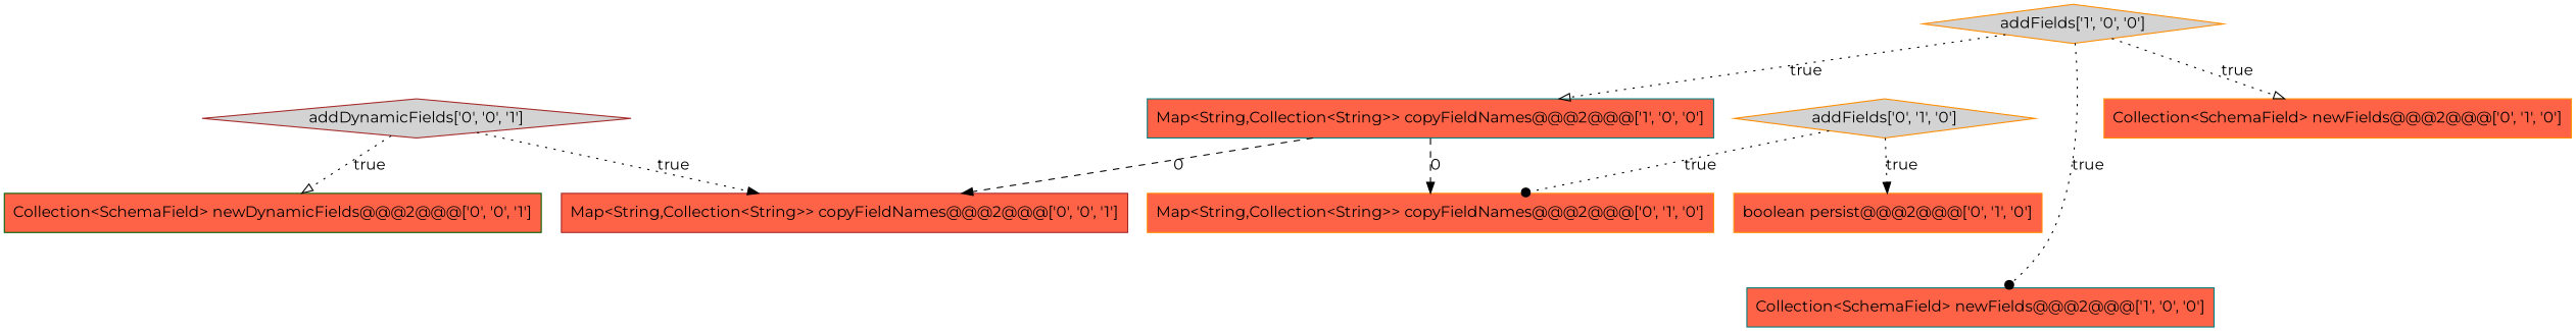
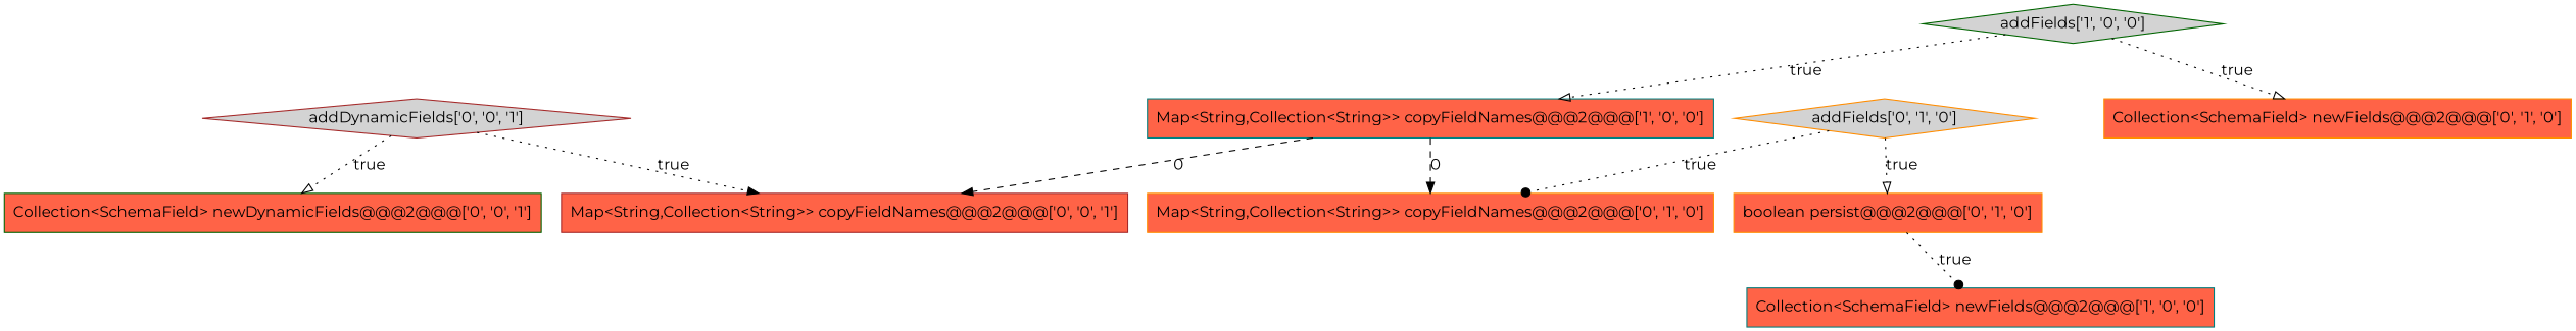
  digraph {
    fontname=Montserrat
    node [color=darkorange fillcolor=tomato fontname=Montserrat shape=box style=filled]
    edge [arrowhead=onormal fontname=Montserrat style=dotted]
    n1 [color=brown label="Map<String,Collection<String>> copyFieldNames@@@2@@@['0', '0', '1']"]
    n2 [color=brown fillcolor=lightgray label="addDynamicFields['0', '0', '1']" shape=diamond]
    n3 [color=darkgreen label="Collection<SchemaField> newDynamicFields@@@2@@@['0', '0', '1']"]
    n4 [label="Collection<SchemaField> newFields@@@2@@@['0', '1', '0']"]
    n5 [color=teal label="Map<String,Collection<String>> copyFieldNames@@@2@@@['1', '0', '0']"]
    n6 [label="Map<String,Collection<String>> copyFieldNames@@@2@@@['0', '1', '0']"]
    n7 [label="boolean persist@@@2@@@['0', '1', '0']"]
    n8 [fillcolor=lightgray label="addFields['0', '1', '0']" shape=diamond]
-   n9 [fillcolor=lightgray label="addFields['1', '0', '0']" shape=diamond]
+   n9 [color=darkgreen fillcolor=lightgray label="addFields['1', '0', '0']" shape=diamond]
    n10 [color=teal label="Collection<SchemaField> newFields@@@2@@@['1', '0', '0']"]
    n2 -> n1 [arrowhead=normal label=true]
    n2 -> n3 [label=true]
    n5 -> n1 [arrowhead=normal label=0 style=dashed]
    n5 -> n6 [arrowhead=normal label=0 style=dashed]
    n8 -> n6 [arrowhead=dot label=true]
-   n8 -> n7 [arrowhead=normal label=true]
+   n8 -> n7 [label=true]
    n9 -> n4 [label=true]
    n9 -> n5 [label=true]
-   n9 -> n10 [arrowhead=dot label=true]
+   n7 -> n10 [arrowhead=dot label=true]
  }
